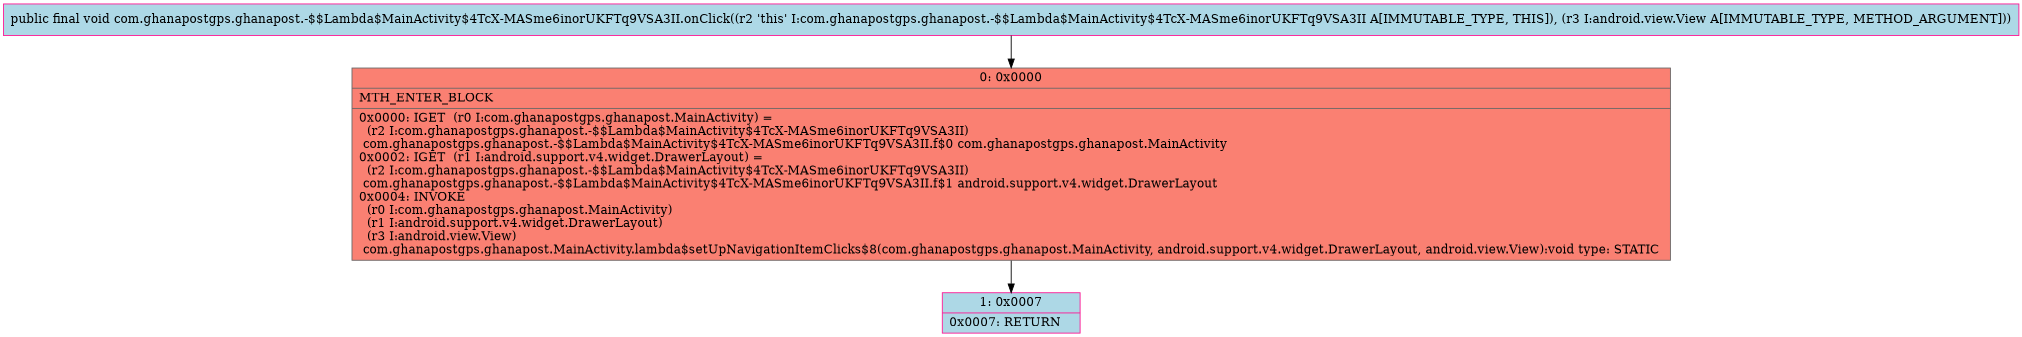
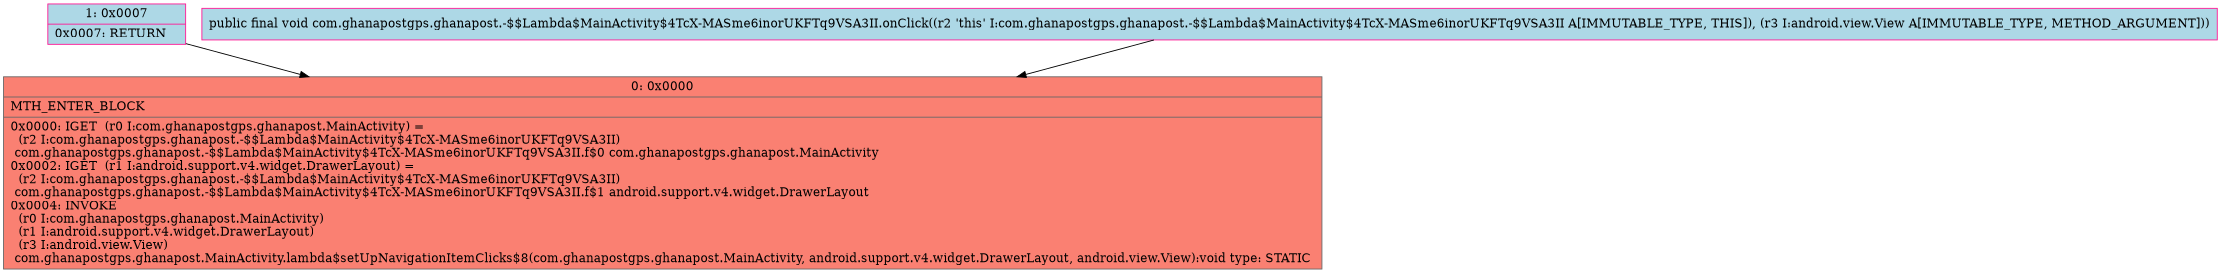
  digraph {
    node [shape=record style=filled fillcolor=lightblue color=deeppink]
    n1 [label="{0\:\ 0x0000|MTH_ENTER_BLOCK\l|0x0000: IGET  (r0 I:com.ghanapostgps.ghanapost.MainActivity) = \l  (r2 I:com.ghanapostgps.ghanapost.\-$$Lambda$MainActivity$4TcX\-MASme6inorUKFTq9VSA3II)\l com.ghanapostgps.ghanapost.\-$$Lambda$MainActivity$4TcX\-MASme6inorUKFTq9VSA3II.f$0 com.ghanapostgps.ghanapost.MainActivity \l0x0002: IGET  (r1 I:android.support.v4.widget.DrawerLayout) = \l  (r2 I:com.ghanapostgps.ghanapost.\-$$Lambda$MainActivity$4TcX\-MASme6inorUKFTq9VSA3II)\l com.ghanapostgps.ghanapost.\-$$Lambda$MainActivity$4TcX\-MASme6inorUKFTq9VSA3II.f$1 android.support.v4.widget.DrawerLayout \l0x0004: INVOKE  \l  (r0 I:com.ghanapostgps.ghanapost.MainActivity)\l  (r1 I:android.support.v4.widget.DrawerLayout)\l  (r3 I:android.view.View)\l com.ghanapostgps.ghanapost.MainActivity.lambda$setUpNavigationItemClicks$8(com.ghanapostgps.ghanapost.MainActivity, android.support.v4.widget.DrawerLayout, android.view.View):void type: STATIC \l}" fillcolor=salmon color=gray40]
    n2 [label="{1\:\ 0x0007|0x0007: RETURN   \l}"]
    n3 [label="{public final void com.ghanapostgps.ghanapost.\-$$Lambda$MainActivity$4TcX\-MASme6inorUKFTq9VSA3II.onClick((r2 'this' I:com.ghanapostgps.ghanapost.\-$$Lambda$MainActivity$4TcX\-MASme6inorUKFTq9VSA3II A[IMMUTABLE_TYPE, THIS]), (r3 I:android.view.View A[IMMUTABLE_TYPE, METHOD_ARGUMENT])) }"]
-   n1 -> n2
+   n2 -> n1
    n3 -> n1
  }
